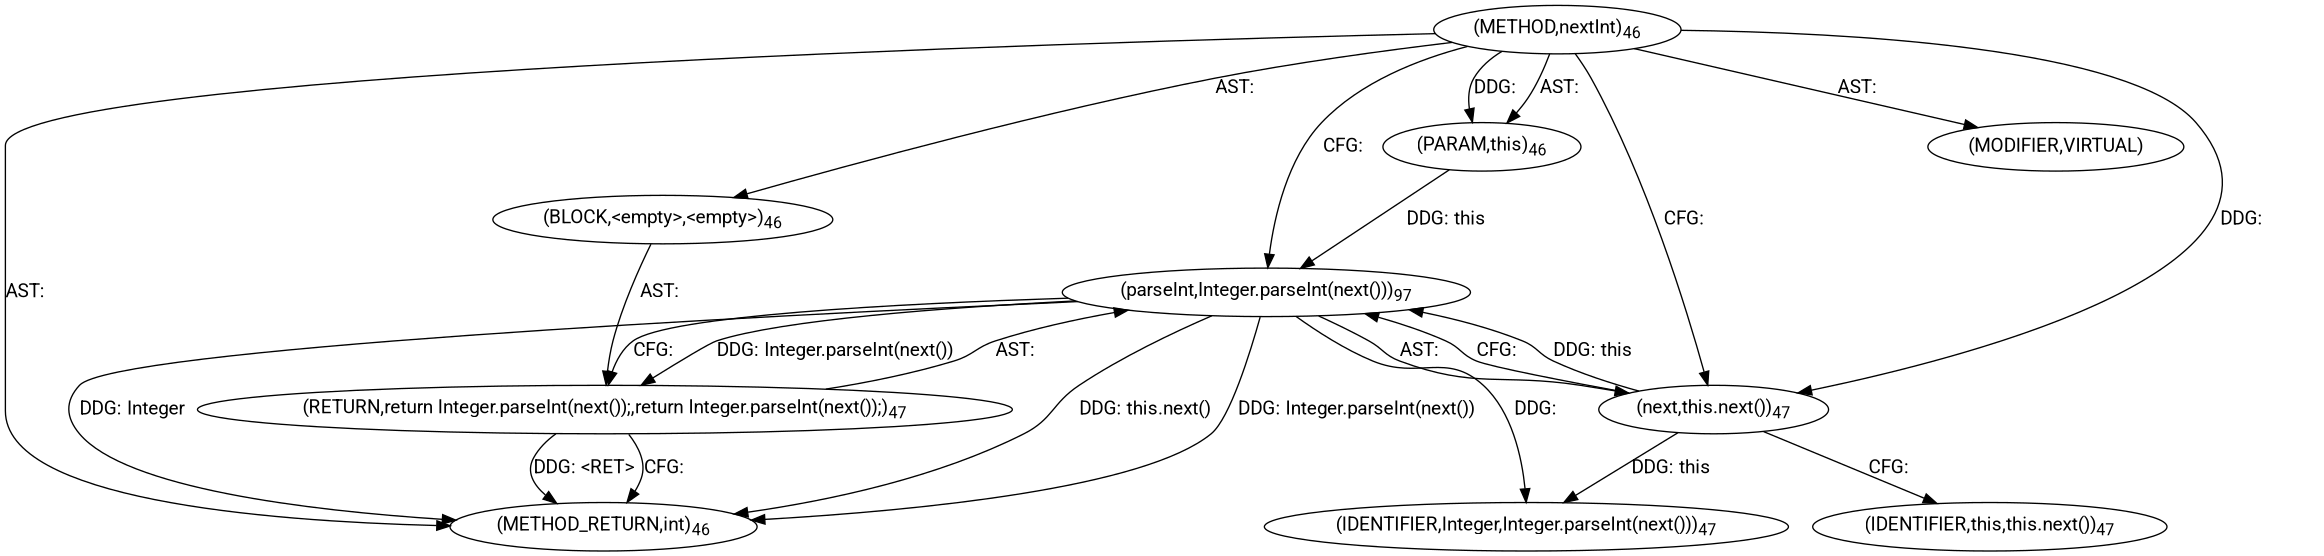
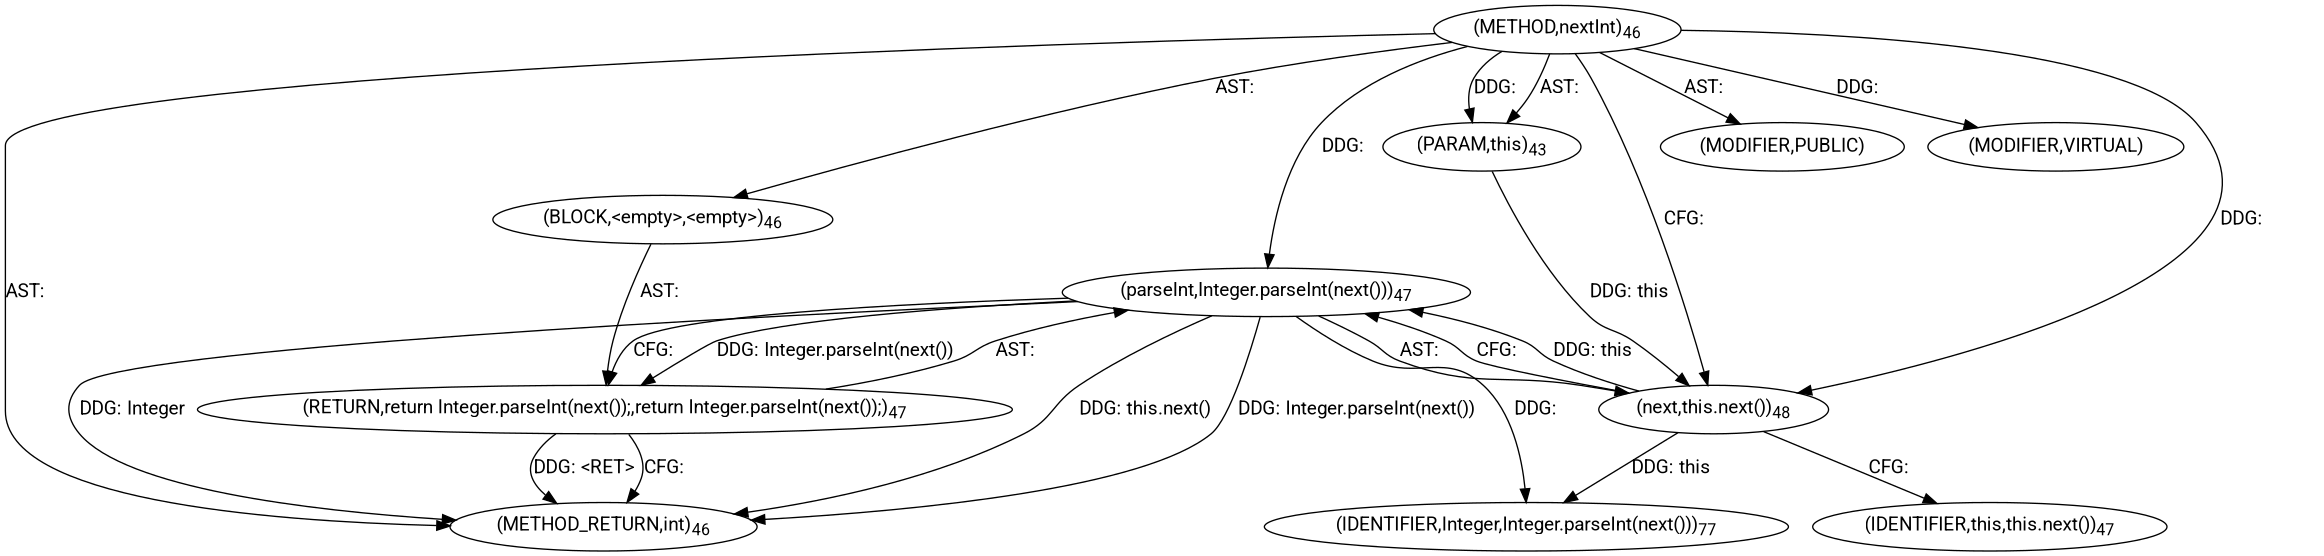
  digraph {
    fontname=Roboto
    node [fontname=Roboto]
    edge [fontname=Roboto]
    n1 [label=<(METHOD,nextInt)<SUB>46</SUB>>]
-   n2 [label=<(PARAM,this)<SUB>46</SUB>>]
+   n2 [label=<(PARAM,this)<SUB>43</SUB>>]
    n3 [label=<(BLOCK,&lt;empty&gt;,&lt;empty&gt;)<SUB>46</SUB>>]
-   n4 [label=<(parseInt,Integer.parseInt(next()))<SUB>97</SUB>>]
-   n5 [label=<(next,this.next())<SUB>47</SUB>>]
+   n4 [label=<(parseInt,Integer.parseInt(next()))<SUB>47</SUB>>]
+   n5 [label=<(next,this.next())<SUB>48</SUB>>]
+   n6 [label=<(MODIFIER,PUBLIC)>]
    n7 [label=<(MODIFIER,VIRTUAL)>]
    n8 [label=<(METHOD_RETURN,int)<SUB>46</SUB>>]
    n9 [label=<(RETURN,return Integer.parseInt(next());,return Integer.parseInt(next());)<SUB>47</SUB>>]
-   n10 [label=<(IDENTIFIER,Integer,Integer.parseInt(next()))<SUB>47</SUB>>]
+   n10 [label=<(IDENTIFIER,Integer,Integer.parseInt(next()))<SUB>77</SUB>>]
    n11 [label=<(IDENTIFIER,this,this.next())<SUB>47</SUB>>]
    n1 -> n2 [label="AST: "]
    n1 -> n2 [label="DDG: "]
    n1 -> n3 [label="AST: "]
-   n1 -> n4 [label="CFG: "]
+   n1 -> n4 [label="DDG: "]
    n1 -> n5 [label="CFG: "]
    n1 -> n5 [label="DDG: "]
-   n1 -> n7 [label="AST: "]
+   n1 -> n6 [label="AST: "]
+   n1 -> n7 [label="DDG: "]
    n1 -> n8 [label="AST: "]
-   n2 -> n4 [label="DDG: this"]
+   n2 -> n5 [label="DDG: this"]
    n3 -> n9 [label="AST: "]
    n4 -> n5 [label="AST: "]
    n4 -> n8 [label="DDG: Integer"]
    n4 -> n8 [label="DDG: this.next()"]
    n4 -> n8 [label="DDG: Integer.parseInt(next())"]
    n4 -> n9 [label="CFG: "]
    n4 -> n9 [label="DDG: Integer.parseInt(next())"]
    n4 -> n10 [label="DDG: "]
    n5 -> n4 [label="CFG: "]
    n5 -> n4 [label="DDG: this"]
    n5 -> n10 [label="DDG: this"]
    n5 -> n11 [label="CFG: "]
    n9 -> n4 [label="AST: "]
    n9 -> n8 [label="CFG: "]
    n9 -> n8 [label="DDG: &lt;RET&gt;"]
  }
